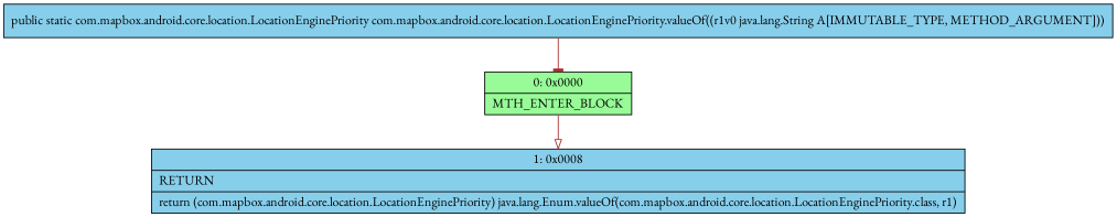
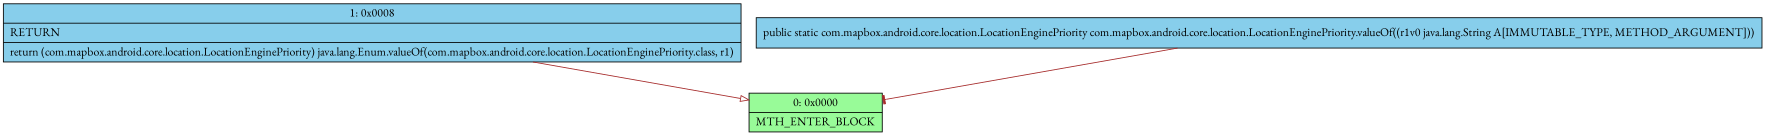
  digraph {
    fontname="EB Garamond"
    node [shape=record style=filled fillcolor=skyblue fontname="EB Garamond"]
    edge [color=brown fontname="EB Garamond"]
    n1 [label="{0\:\ 0x0000|MTH_ENTER_BLOCK\l}" fillcolor=palegreen]
    n2 [label="{1\:\ 0x0008|RETURN\l|return (com.mapbox.android.core.location.LocationEnginePriority) java.lang.Enum.valueOf(com.mapbox.android.core.location.LocationEnginePriority.class, r1)\l}"]
    n3 [label="{public static com.mapbox.android.core.location.LocationEnginePriority com.mapbox.android.core.location.LocationEnginePriority.valueOf((r1v0 java.lang.String A[IMMUTABLE_TYPE, METHOD_ARGUMENT])) }"]
-   n1 -> n2 [arrowhead=onormal]
+   n2 -> n1 [arrowhead=onormal]
    n3 -> n1 [arrowhead=tee]
  }
